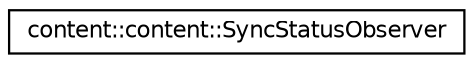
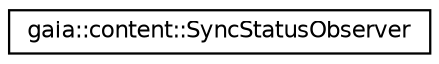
  digraph {
    rankdir=LR
-   n1 [color=black fillcolor=white fontname=Helvetica fontsize=10 height=0.2 label="content::content::SyncStatusObserver" shape=record style=filled width=0.4]
+   n1 [color=black fillcolor=white fontname=Helvetica fontsize=10 height=0.2 label="gaia::content::SyncStatusObserver" shape=record style=filled width=0.4]
  }
